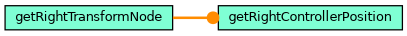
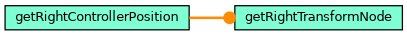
  digraph {
    rankdir=LR
    node [color=black fillcolor=aquamarine fontname=Helvetica fontsize=10 shape=record style=filled]
    n1 [fontcolor=black height=0.2 label=getRightControllerPosition width=0.4]
    n2 [height=0.2 label=getRightTransformNode width=0.4]
-   n2 -> n1 [color=darkorange fontname=Helvetica fontsize=10 labelfontname=Helvetica labelfontsize=10 style=bold arrowhead=dot]
+   n1 -> n2 [color=darkorange fontname=Helvetica fontsize=10 labelfontname=Helvetica labelfontsize=10 style=bold arrowhead=dot]
  }
